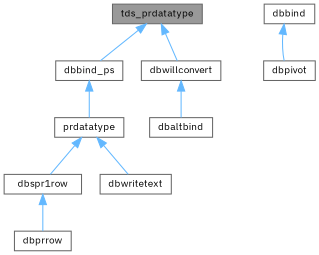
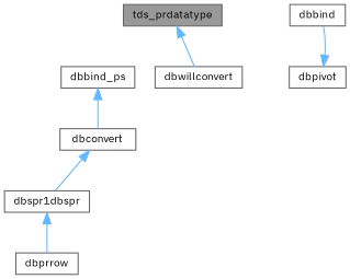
  digraph {
    fontname="IBM Plex Sans"
    rankdir=TB
    node [color=grey40 fillcolor=white fontname="IBM Plex Sans" fontsize=10 shape=box style=filled]
    edge [color=steelblue1 dir=back fontname="IBM Plex Sans" fontsize=10 labelfontname=Helvetica labelfontsize=10 style=solid]
    n1 [color=gray40 fillcolor=grey60 fontcolor=black height=0.2 label=tds_prdatatype width=0.4]
    n2 [height=0.2 label=dbbind_ps width=0.4]
    n3 [height=0.2 label=dbwillconvert width=0.4]
-   n4 [height=0.2 label=prdatatype width=0.4]
-   n5 [height=0.2 label=dbaltbind width=0.4]
-   n6 [height=0.2 label=dbspr1row width=0.4]
-   n7 [height=0.2 label=dbwritetext width=0.4]
+   n4 [height=0.2 label=dbconvert width=0.4]
+   n6 [height=0.2 label=dbspr1dbspr width=0.4]
    n8 [height=0.2 label=dbprrow width=0.4]
    n9 [height=0.2 label=dbbind width=0.4]
    n10 [height=0.2 label=dbpivot width=0.4]
-   n1 -> n2
    n1 -> n3
    n2 -> n4
-   n3 -> n5
    n4 -> n6
-   n4 -> n7
    n6 -> n8
-   n9 -> n10
+   n10 -> n9
  }
